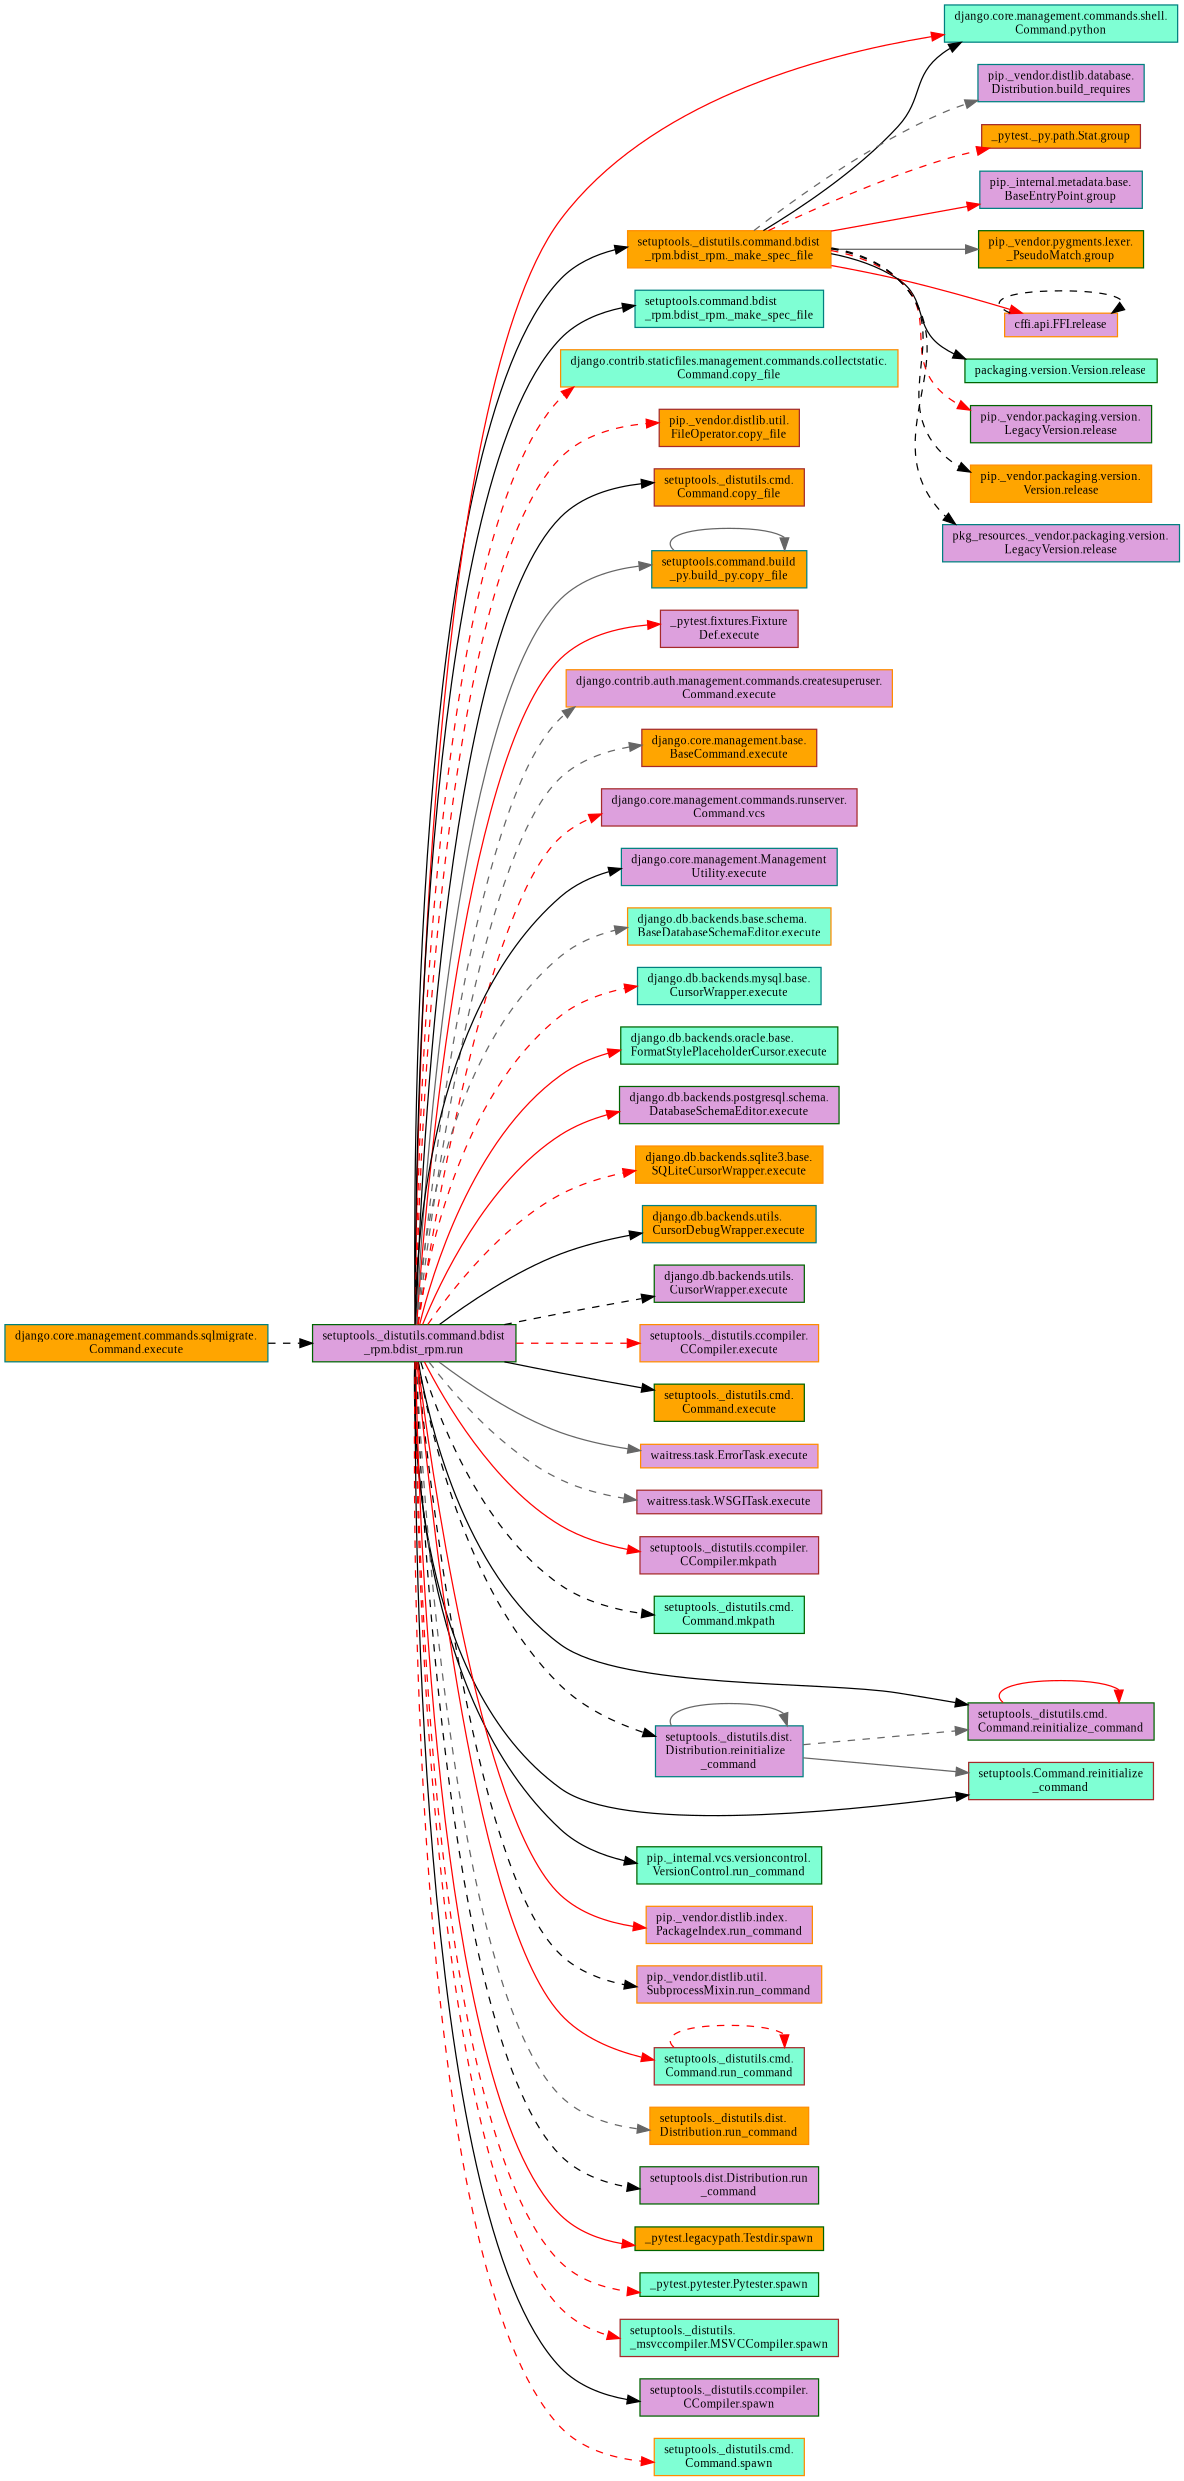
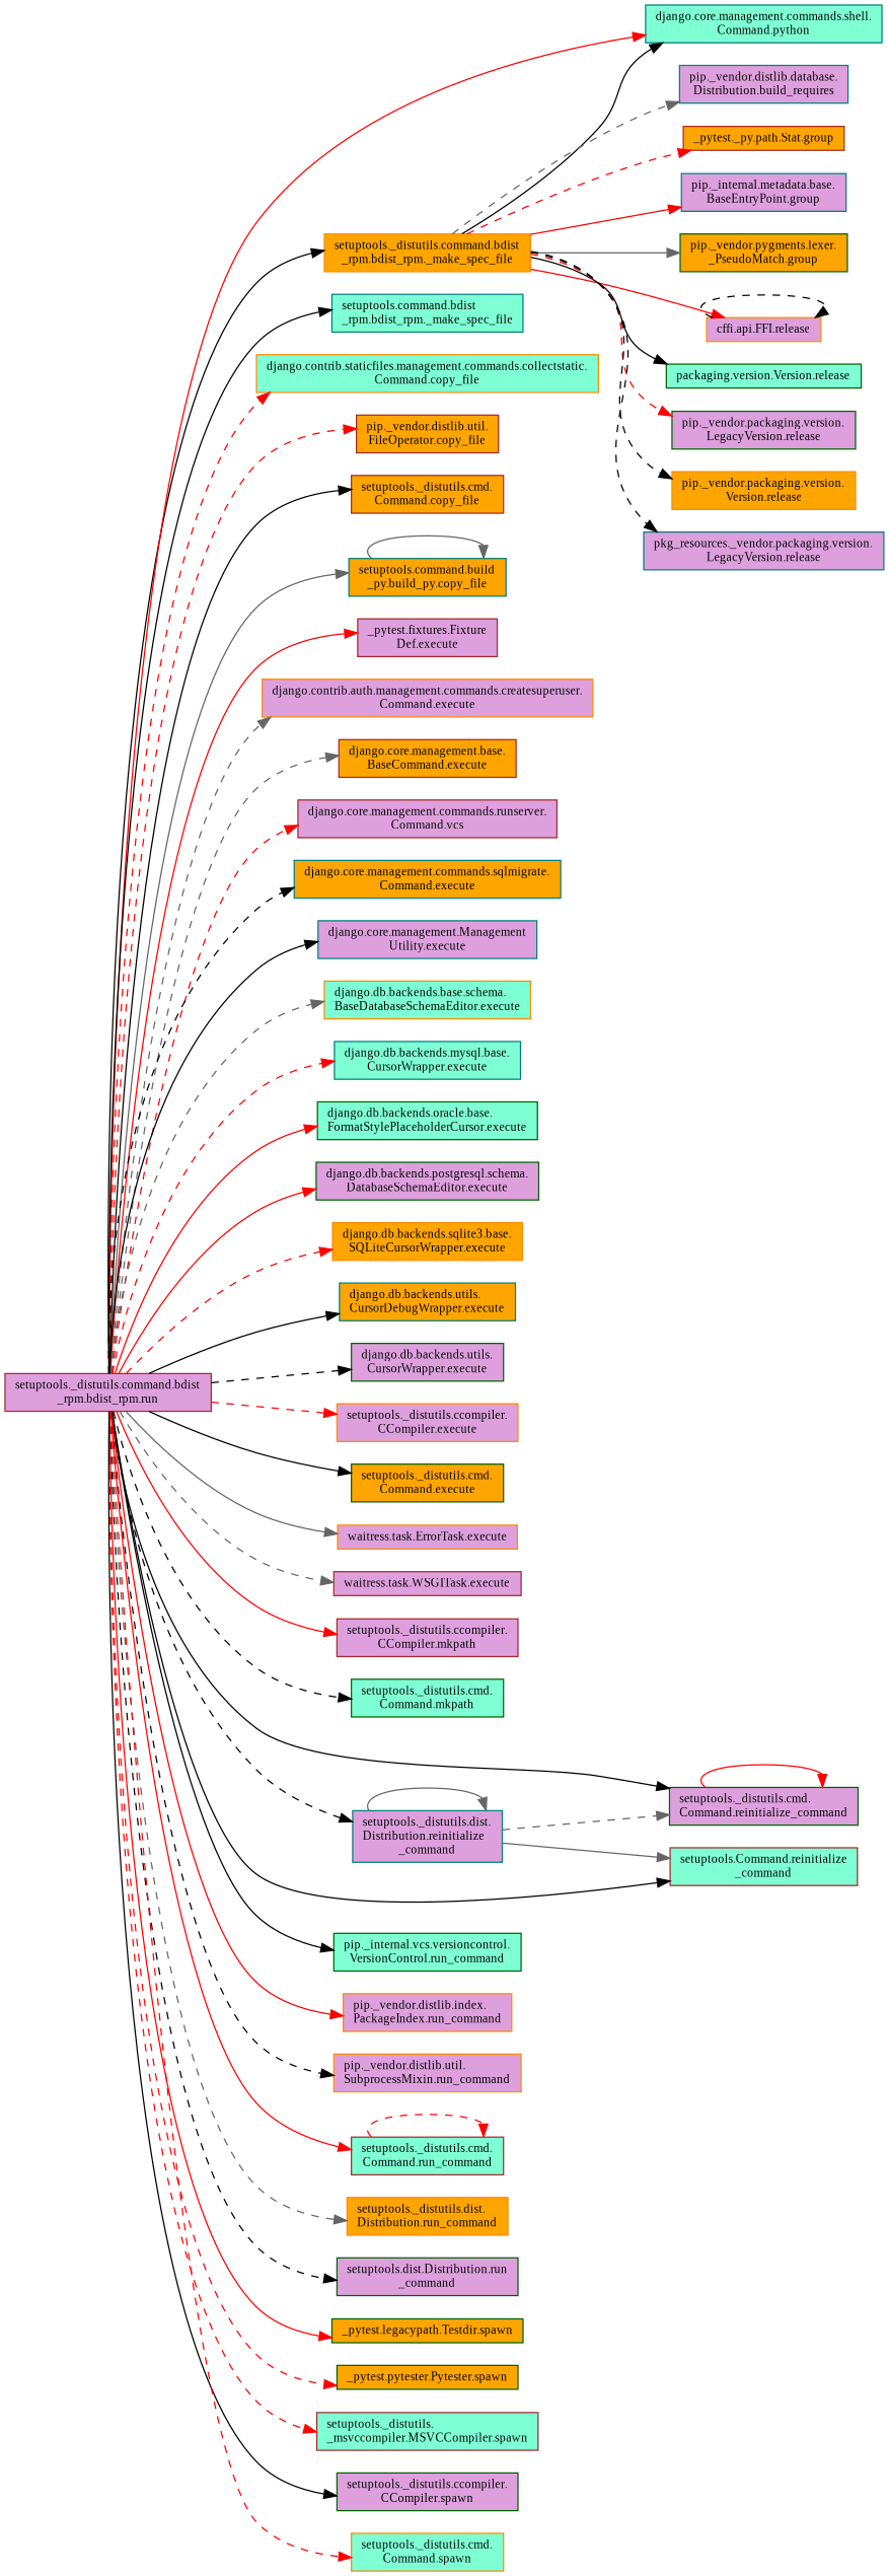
  digraph {
    fontname="Liberation Serif"
    rankdir=LR
    node [color=darkgreen fillcolor=plum fontname="Liberation Serif" fontsize=10 shape=box style=filled]
    edge [color=red fontname="Liberation Serif" fontsize=10 labelfontname=Helvetica labelfontsize=10 style=solid]
-   n1 [fontcolor=black height=0.2 label="setuptools._distutils.command.bdist\l_rpm.bdist_rpm.run" width=0.4]
+   n1 [color=brown fontcolor=black height=0.2 label="setuptools._distutils.command.bdist\l_rpm.bdist_rpm.run" width=0.4]
    n2 [color=darkorange fillcolor=orange height=0.2 label="setuptools._distutils.command.bdist\l_rpm.bdist_rpm._make_spec_file" width=0.4]
    n3 [color=teal fillcolor=aquamarine height=0.2 label="django.core.management.commands.shell.\lCommand.python" width=0.4]
    n4 [color=teal fillcolor=aquamarine height=0.2 label="setuptools.command.bdist\l_rpm.bdist_rpm._make_spec_file" width=0.4]
    n5 [color=darkorange fillcolor=aquamarine height=0.2 label="django.contrib.staticfiles.management.commands.collectstatic.\lCommand.copy_file" width=0.4]
    n6 [color=brown fillcolor=orange height=0.2 label="pip._vendor.distlib.util.\lFileOperator.copy_file" width=0.4]
    n7 [color=brown fillcolor=orange height=0.2 label="setuptools._distutils.cmd.\lCommand.copy_file" width=0.4]
    n8 [color=teal fillcolor=orange height=0.2 label="setuptools.command.build\l_py.build_py.copy_file" width=0.4]
    n9 [color=brown height=0.2 label="_pytest.fixtures.Fixture\lDef.execute" width=0.4]
    n10 [color=darkorange height=0.2 label="django.contrib.auth.management.commands.createsuperuser.\lCommand.execute" width=0.4]
    n11 [color=brown fillcolor=orange height=0.2 label="django.core.management.base.\lBaseCommand.execute" width=0.4]
    n12 [color=brown height=0.2 label="django.core.management.commands.runserver.\lCommand.vcs" width=0.4]
    n13 [color=teal fillcolor=orange height=0.2 label="django.core.management.commands.sqlmigrate.\lCommand.execute" width=0.4]
    n14 [color=teal height=0.2 label="django.core.management.Management\lUtility.execute" width=0.4]
    n15 [color=darkorange fillcolor=aquamarine height=0.2 label="django.db.backends.base.schema.\lBaseDatabaseSchemaEditor.execute" width=0.4]
    n16 [color=teal fillcolor=aquamarine height=0.2 label="django.db.backends.mysql.base.\lCursorWrapper.execute" width=0.4]
    n17 [fillcolor=aquamarine height=0.2 label="django.db.backends.oracle.base.\lFormatStylePlaceholderCursor.execute" width=0.4]
    n18 [height=0.2 label="django.db.backends.postgresql.schema.\lDatabaseSchemaEditor.execute" width=0.4]
    n19 [color=darkorange fillcolor=orange height=0.2 label="django.db.backends.sqlite3.base.\lSQLiteCursorWrapper.execute" width=0.4]
    n20 [color=teal fillcolor=orange height=0.2 label="django.db.backends.utils.\lCursorDebugWrapper.execute" width=0.4]
    n21 [height=0.2 label="django.db.backends.utils.\lCursorWrapper.execute" width=0.4]
    n22 [color=darkorange height=0.2 label="setuptools._distutils.ccompiler.\lCCompiler.execute" width=0.4]
    n23 [fillcolor=orange height=0.2 label="setuptools._distutils.cmd.\lCommand.execute" width=0.4]
    n24 [color=darkorange height=0.2 label="waitress.task.ErrorTask.execute" width=0.4]
    n25 [color=brown height=0.2 label="waitress.task.WSGITask.execute" width=0.4]
    n26 [color=brown height=0.2 label="setuptools._distutils.ccompiler.\lCCompiler.mkpath" width=0.4]
    n27 [fillcolor=aquamarine height=0.2 label="setuptools._distutils.cmd.\lCommand.mkpath" width=0.4]
    n28 [height=0.2 label="setuptools._distutils.cmd.\lCommand.reinitialize_command" width=0.4]
    n29 [color=teal height=0.2 label="setuptools._distutils.dist.\lDistribution.reinitialize\l_command" width=0.4]
    n30 [color=brown fillcolor=aquamarine height=0.2 label="setuptools.Command.reinitialize\l_command" width=0.4]
    n31 [fillcolor=aquamarine height=0.2 label="pip._internal.vcs.versioncontrol.\lVersionControl.run_command" width=0.4]
    n32 [color=darkorange height=0.2 label="pip._vendor.distlib.index.\lPackageIndex.run_command" width=0.4]
    n33 [color=darkorange height=0.2 label="pip._vendor.distlib.util.\lSubprocessMixin.run_command" width=0.4]
    n34 [color=brown fillcolor=aquamarine height=0.2 label="setuptools._distutils.cmd.\lCommand.run_command" width=0.4]
    n35 [color=darkorange fillcolor=orange height=0.2 label="setuptools._distutils.dist.\lDistribution.run_command" width=0.4]
    n36 [height=0.2 label="setuptools.dist.Distribution.run\l_command" width=0.4]
    n37 [fillcolor=orange height=0.2 label="_pytest.legacypath.Testdir.spawn" width=0.4]
-   n38 [fillcolor=aquamarine height=0.2 label="_pytest.pytester.Pytester.spawn" width=0.4]
+   n38 [fillcolor=orange height=0.2 label="_pytest.pytester.Pytester.spawn" width=0.4]
    n39 [color=brown fillcolor=aquamarine height=0.2 label="setuptools._distutils.\l_msvccompiler.MSVCCompiler.spawn" width=0.4]
    n40 [height=0.2 label="setuptools._distutils.ccompiler.\lCCompiler.spawn" width=0.4]
    n41 [color=darkorange fillcolor=aquamarine height=0.2 label="setuptools._distutils.cmd.\lCommand.spawn" width=0.4]
    n42 [color=teal height=0.2 label="pip._vendor.distlib.database.\lDistribution.build_requires" width=0.4]
    n43 [color=brown fillcolor=orange height=0.2 label="_pytest._py.path.Stat.group" width=0.4]
    n44 [color=teal height=0.2 label="pip._internal.metadata.base.\lBaseEntryPoint.group" width=0.4]
    n45 [fillcolor=orange height=0.2 label="pip._vendor.pygments.lexer.\l_PseudoMatch.group" width=0.4]
    n46 [color=darkorange height=0.2 label="cffi.api.FFI.release" width=0.4]
    n47 [fillcolor=aquamarine height=0.2 label="packaging.version.Version.release" width=0.4]
    n48 [height=0.2 label="pip._vendor.packaging.version.\lLegacyVersion.release" width=0.4]
    n49 [color=darkorange fillcolor=orange height=0.2 label="pip._vendor.packaging.version.\lVersion.release" width=0.4]
    n50 [color=teal height=0.2 label="pkg_resources._vendor.packaging.version.\lLegacyVersion.release" width=0.4]
    n1 -> n2 [color=black]
    n1 -> n3
    n1 -> n4 [color=black]
    n1 -> n5 [style=dashed]
    n1 -> n6 [style=dashed]
    n1 -> n7 [color=black]
    n1 -> n8 [color=gray40]
    n1 -> n9
    n1 -> n10 [color=gray40 style=dashed]
    n1 -> n11 [color=gray40 style=dashed]
    n1 -> n12 [style=dashed]
-   n13 -> n1 [color=black style=dashed]
+   n1 -> n13 [color=black style=dashed]
    n1 -> n14 [color=black]
    n1 -> n15 [color=gray40 style=dashed]
    n1 -> n16 [style=dashed]
    n1 -> n17
    n1 -> n18
    n1 -> n19 [style=dashed]
    n1 -> n20 [color=black]
    n1 -> n21 [color=black style=dashed]
    n1 -> n22 [style=dashed]
    n1 -> n23 [color=black]
    n1 -> n24 [color=gray40]
    n1 -> n25 [color=gray40 style=dashed]
    n1 -> n26
    n1 -> n27 [color=black style=dashed]
    n1 -> n28 [color=black]
    n1 -> n29 [color=black style=dashed]
    n1 -> n30 [color=black]
    n1 -> n31 [color=black]
    n1 -> n32
    n1 -> n33 [color=black style=dashed]
    n1 -> n34
    n1 -> n35 [color=gray40 style=dashed]
    n1 -> n36 [color=black style=dashed]
    n1 -> n37
    n1 -> n38 [style=dashed]
    n1 -> n39 [style=dashed]
    n1 -> n40 [color=black]
    n1 -> n41 [style=dashed]
    n2 -> n3 [color=black]
    n2 -> n42 [color=gray40 style=dashed]
    n2 -> n43 [style=dashed]
    n2 -> n44
    n2 -> n45 [color=gray40]
    n2 -> n46
    n2 -> n47 [color=black]
    n2 -> n48 [style=dashed]
    n2 -> n49 [color=black style=dashed]
    n2 -> n50 [color=black style=dashed]
    n8 -> n8 [color=gray40]
    n28 -> n28
    n29 -> n28 [color=gray40 style=dashed]
    n29 -> n29 [color=gray40]
    n29 -> n30 [color=gray40]
    n34 -> n34 [style=dashed]
    n46 -> n46 [color=black style=dashed]
  }
